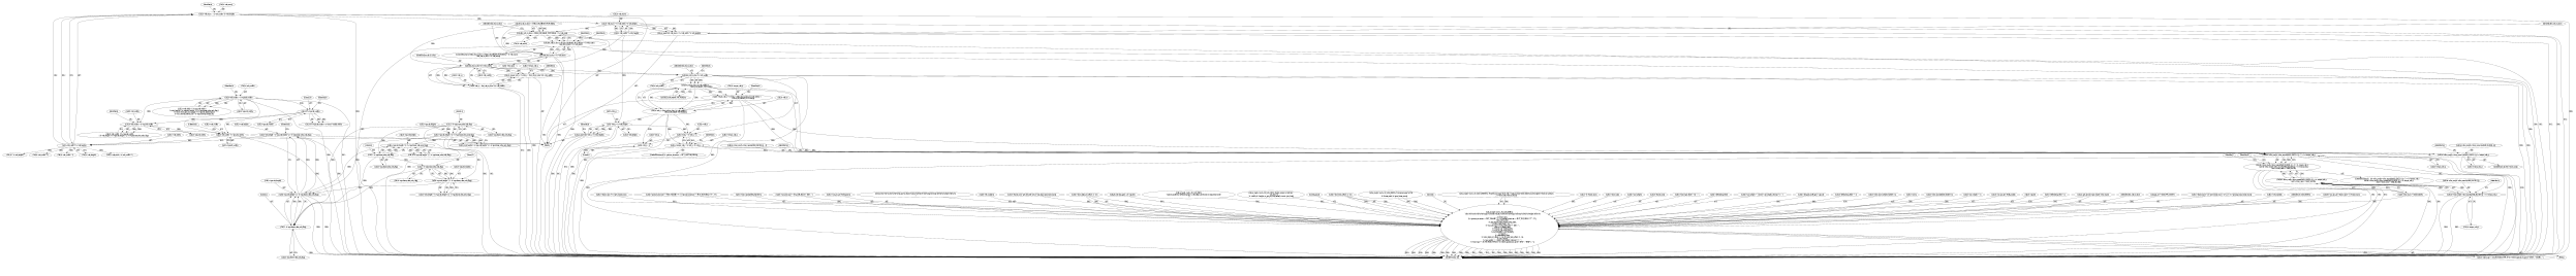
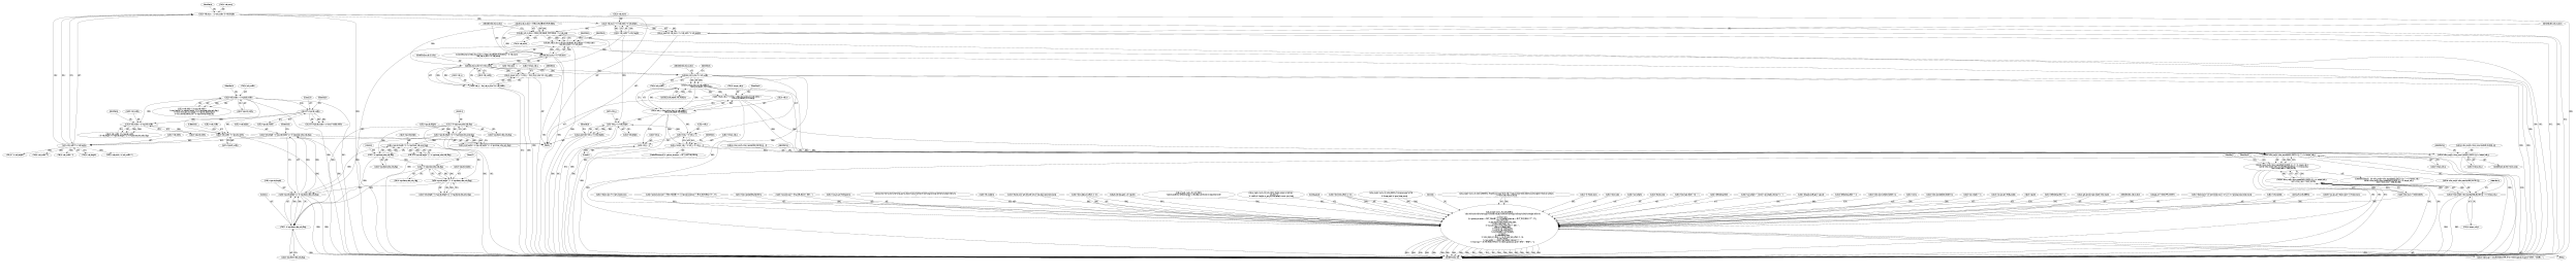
  digraph {
    fontname="PT Serif"
    node [fontname="PT Serif"]
    edge [fontname="PT Serif"]
    n1 [label="(Call,h->mb_num    = h->mb_width * h->mb_height)"]
    n2 [label="(Call,h->mb_width * h->mb_height)"]
    n3 [label="(Call,h->mb_num == h->mb_width * h->mb_height)"]
    n4 [label="(Identifier,static int)"]
    n5 [label="(Block,)"]
    n6 [label="(Call,h->mb_width + 1)"]
    n7 [label="(Call,h->mb_height)"]
    n8 [label="(Call,h->mb_stride = h->mb_width + 1)"]
    n9 [label="(Call,16 * h->mb_height)"]
    n10 [label="(Call,h->mb_width * 4)"]
    n11 [label="(Call,av_assert1(h->mb_num == h->mb_width * h->mb_height))"]
    n12 [label="(Call,first_mb_in_slice << FIELD_OR_MBAFF_PICTURE(h) >= h->mb_num)"]
    n13 [label="(Call,h->mb_width * h->mb_height)"]
    n14 [label="(Call,h->mb_width  = h->sps.mb_width)"]
    n15 [label="(Call,h->sps.mb_width)"]
    n16 [label="(Call,h->mb_width  != h->sps.mb_width)"]
    n17 [label="(Call,h->mb_width  != h->sps.mb_width\n                     || h->mb_height != h->sps.mb_height * (2 - h->sps.frame_mbs_only_flag))"]
    n18 [label="(Call,h->sps.mb_width)"]
    n19 [label="(Call,h->mb_width  != h->sps.mb_width)"]
    n20 [label="(Call,16*h->sps.mb_width)"]
    n21 [label="(Call,h->mb_width  != h->sps.mb_width ||\n            h->mb_height != h->sps.mb_height * (2 - h->sps.frame_mbs_only_flag) ||\n            h->avctx->bits_per_raw_sample != h->sps.bit_depth_luma ||\n            h->cur_chroma_format_idc != h->sps.chroma_format_idc)"]
    n22 [label="(Call,h->sps.mb_width)"]
    n23 [label="(Call,16*h->sps.mb_width != h->avctx->coded_width)"]
    n24 [label="(Call,h->sps.mb_width)"]
    n25 [label="(Call,h->mb_height = h->sps.mb_height * (2 - h->sps.frame_mbs_only_flag))"]
    n26 [label="(Call,h->sps.mb_height * (2 - h->sps.frame_mbs_only_flag))"]
    n27 [label="(Call,2 - h->sps.frame_mbs_only_flag)"]
    n28 [label="(Call,h->sps.frame_mbs_only_flag)"]
    n29 [label="(Call,h->sps.mb_height * (2 - h->sps.frame_mbs_only_flag))"]
    n30 [label="(Call,2 - h->sps.frame_mbs_only_flag)"]
    n31 [label="(Call,h->mb_height != h->sps.mb_height * (2 - h->sps.frame_mbs_only_flag))"]
    n32 [label="(Call,h->sps.frame_mbs_only_flag)"]
    n33 [label="(Call,h->sps.mb_height * (2 - h->sps.frame_mbs_only_flag))"]
    n34 [label="(Call,2 - h->sps.frame_mbs_only_flag)"]
    n35 [label="(Call,16*h->sps.mb_height * (2 - h->sps.frame_mbs_only_flag))"]
    n36 [label="(Call,h->sps.frame_mbs_only_flag)"]
    n37 [label="(Call,h->sps.mb_height * (2 - h->sps.frame_mbs_only_flag))"]
    n38 [label="(Call,2 - h->sps.frame_mbs_only_flag)"]
    n39 [label="(Call,h->mb_height != h->sps.mb_height * (2 - h->sps.frame_mbs_only_flag))"]
    n40 [label="(Call,h->sps.frame_mbs_only_flag)"]
    n41 [label="(Call,first_mb_in_slice << FIELD_OR_MBAFF_PICTURE(h) >= h->mb_num ||\n        first_mb_in_slice >= h->mb_num)"]
    n42 [label="(Call,first_mb_in_slice >= h->mb_num)"]
    n43 [label="(Call,h->mb_num)"]
    n44 [label="(Call,first_mb_in_slice % h->mb_width)"]
    n45 [label="(Call,h->mb_y < h->mb_height)"]
    n46 [label="(ControlStructure,if (first_mb_in_slice << FIELD_OR_MBAFF_PICTURE(h) >= h->mb_num ||\n        first_mb_in_slice >= h->mb_num))"]
    n47 [label="(Call,h->mb_num)"]
    n48 [label="(Call,h->resync_mb_x = h->mb_x =  first_mb_in_slice % h->mb_width)"]
    n49 [label="(Call,h->mb_x =  first_mb_in_slice % h->mb_width)"]
    n50 [label="(Call,first_mb_in_slice / h->mb_width)"]
    n51 [label="(Call,h->mb_width)"]
    n52 [label="(Call,(first_mb_in_slice / h->mb_width) <<\n                               FIELD_OR_MBAFF_PICTURE(h))"]
    n53 [label="(Call,av_log(h->avctx, AV_LOG_DEBUG,\n               \"slice:%d %s mb:%d %c%s%s pps:%u frame:%d poc:%d/%d ref:%d/%d qp:%d loop:%d:%d:%d weight:%d%s %s\n\",\n               h->slice_num,\n               (h->picture_structure == PICT_FRAME ? \"F\" : h->picture_structure == PICT_TOP_FIELD ? \"T\" : \"B\"),\n               first_mb_in_slice,\n               av_get_picture_type_char(h->slice_type),\n               h->slice_type_fixed ? \" fix\" : \"\",\n               h->nal_unit_type == NAL_IDR_SLICE ? \" IDR\" : \"\",\n               pps_id, h->frame_num,\n               h->cur_pic_ptr->field_poc[0],\n               h->cur_pic_ptr->field_poc[1],\n               h->ref_count[0], h->ref_count[1],\n               h->qscale,\n               h->deblocking_filter,\n               h->slice_alpha_c0_offset / 2 - 26, h->slice_beta_offset / 2 - 26,\n               h->use_weight,\n               h->use_weight == 1 && h->use_weight_chroma ? \"c\" : \"\",\n               h->slice_type == AV_PICTURE_TYPE_B ? (h->direct_spatial_mv_pred ? \"SPAT\" : \"TEMP\") : \"\"))"]
    n54 [label="(Call,h->mb_width)"]
    n55 [label="(Call,h->mb_y = h->mb_y + 1)"]
    n56 [label="(Call,h->resync_mb_y = h->mb_y = (first_mb_in_slice / h->mb_width) <<\n                               FIELD_OR_MBAFF_PICTURE(h))"]
    n57 [label="(Call,h->mb_y = (first_mb_in_slice / h->mb_width) <<\n                               FIELD_OR_MBAFF_PICTURE(h))"]
    n58 [label="(Call,FIELD_OR_MBAFF_PICTURE(h))"]
    n59 [label="(Call,h->slice_type == AV_PICTURE_TYPE_B ? (h->direct_spatial_mv_pred ? \"SPAT\" : \"TEMP\") : \"\")"]
    n60 [label="(Block,)"]
    n61 [label="(Call,h0->slice_row[(h->slice_num-1)&(MAX_SLICES-1)]= h->resync_mb_y)"]
    n62 [label="(Call,h0->slice_row[h->slice_num&(MAX_SLICES-1)] + 3 >= h->resync_mb_y)"]
    n63 [label="(Call,h->resync_mb_y = h->mb_y = h->mb_y + 1)"]
    n64 [label="(Call,h->mb_y + 1)"]
    n65 [label="(ControlStructure,if (h->slice_num))"]
    n66 [label="(Call,h->resync_mb_y)"]
    n67 [label="(Call,h0->slice_row[h->slice_num&(MAX_SLICES-1)] + 3 >= h->resync_mb_y\n        && h0->slice_row[h->slice_num&(MAX_SLICES-1)] <= h->resync_mb_y\n        && h->slice_num >= MAX_SLICES)"]
    n68 [label="(Call,h0->slice_row[h->slice_num&(MAX_SLICES-1)] <= h->resync_mb_y)"]
    n69 [label="(Call,h->resync_mb_y)"]
    n70 [label="(Call,h0->slice_row[h->slice_num&(MAX_SLICES-1)] <= h->resync_mb_y\n        && h->slice_num >= MAX_SLICES)"]
    n71 [label="(ControlStructure,if (   h0->slice_row[h->slice_num&(MAX_SLICES-1)] + 3 >= h->resync_mb_y\n        && h0->slice_row[h->slice_num&(MAX_SLICES-1)] <= h->resync_mb_y\n        && h->slice_num >= MAX_SLICES))"]
    n72 [label="(Call,h->resync_mb_y)"]
    n73 [label="(Call,h->slice_num >= MAX_SLICES)"]
    n74 [label="(ControlStructure,if (h->picture_structure == PICT_BOTTOM_FIELD))"]
    n75 [label="(Call,av_assert1(h->mb_y < h->mb_height))"]
    n76 [label="(Call,h->mb_height)"]
    n77 [label="(Literal,1)"]
    n78 [label="(Identifier,first_mb_in_slice)"]
    n79 [label="(Call,h0->slice_row[h->slice_num&(MAX_SLICES-1)])"]
    n80 [label="(Literal,16)"]
    n81 [label="(Identifier,h)"]
    n82 [label="(Call,h->resync_mb_y)"]
    n83 [label="(Call,h->ref_count[0])"]
    n84 [label="(Identifier,h)"]
    n85 [label="(Call,h->sps.mb_height)"]
-   n86 [label="(Identifier,AV_LOG_DEBUG)"]
+   n86 [label="(Literal,AV_LOG_DEBUG)"]
    n87 [label="(Call,h0->cur_pic_ptr->frame_num != h->frame_num)"]
    n88 [label="(Call,h->frame_num != h->prev_frame_num)"]
    n89 [label="(Call,h->sps.mb_height)"]
    n90 [label="(Call,h->picture_structure == PICT_FRAME ? \"F\" : h->picture_structure == PICT_TOP_FIELD ? \"T\" : \"B\")"]
    n91 [label="(Call,h->sps.mb_height)"]
    n92 [label="(Call,h->resync_mb_x)"]
    n93 [label="(Identifier,h)"]
    n94 [label="(Call,h->slice_num&(MAX_SLICES-1))"]
    n95 [label="(Identifier,h)"]
    n96 [label="(Call,h->mb_y)"]
    n97 [label="(Identifier,h)"]
    n98 [label="(Call,h->mb_height)"]
    n99 [label="(Call,h->nal_unit_type == NAL_IDR_SLICE ? \" IDR\" : \"\")"]
    n100 [label="(Identifier,h)"]
    n101 [label="(Call,h->cur_pic_ptr->field_poc[1])"]
    n102 [label="(Literal,\"slice:%d %s mb:%d %c%s%s pps:%u frame:%d poc:%d/%d ref:%d/%d qp:%d loop:%d:%d:%d weight:%d%s %s\n\")"]
    n103 [label="(Call,h->ref_count[1])"]
    n104 [label="(Call,h->resync_mb_y)"]
    n105 [label="(Call,first_mb_in_slice << FIELD_OR_MBAFF_PICTURE(h))"]
    n106 [label="(Identifier,first_mb_in_slice)"]
    n107 [label="(Call,h->frame_num = get_bits(&h->gb, h->sps.log2_max_frame_num))"]
    n108 [label="(Call,h->slice_alpha_c0_offset / 2 - 26)"]
    n109 [label="(Call,get_chroma_qp(h, 1, h->qscale))"]
    n110 [label="(Identifier,first_mb_in_slice)"]
    n111 [label="(Call,h0->slice_row[(h->slice_num-1)&(MAX_SLICES-1)])"]
    n112 [label="(Call,av_log(h->avctx, AV_LOG_INFO,\n                       \"Cannot parallelize deblocking type 1, decoding such frames in sequential order\n\"))"]
    n113 [label="(Call,av_log(h->avctx, AV_LOG_INFO, \"Reinit context to %dx%d, \"\n               \"pix_fmt: %s\n\", h->width, h->height, av_get_pix_fmt_name(h->avctx->pix_fmt)))"]
    n114 [label="(Literal,pps_id)"]
    n115 [label="(Call,h->sps.mb_height)"]
    n116 [label="(Identifier,h0)"]
    n117 [label="(Call,h->mb_width)"]
    n118 [label="(Call,h->slice_beta_offset / 2 - 26)"]
    n119 [label="(Call,h0->slice_row[h->slice_num&(MAX_SLICES-1)] + 3)"]
    n120 [label="(Identifier,j)"]
    n121 [label="(Call,h->mb_width)"]
    n122 [label="(Call,av_log(h->avctx, AV_LOG_DEBUG, \"Frame num gap %d %d\n\",\n                   h->frame_num, h->prev_frame_num))"]
    n123 [label="(Literal,0)"]
    n124 [label="(Call,av_log(h->avctx, AV_LOG_WARNING, \"Possibly too many slices (%d >= %d), increase MAX_SLICES and recompile if there are artifacts\n\", h->slice_num, MAX_SLICES))"]
    n125 [label="(Identifier,h)"]
    n126 [label="(Literal,2)"]
    n127 [label="(Identifier,h)"]
    n128 [label="(Call,2 * h->frame_num)"]
    n129 [label="(Literal,2)"]
    n130 [label="(Identifier,h0)"]
    n131 [label="(Call,h->slice_num)"]
    n132 [label="(Call,h->use_weight)"]
    n133 [label="(Call,h->frame_num)"]
    n134 [label="(Call,h->mb_y)"]
    n135 [label="(Call,h->slice_type_fixed ? \" fix\" : \"\")"]
    n136 [label="(Identifier,h)"]
    n137 [label="(Call,h->deblocking_filter)"]
    n138 [label="(Call,h->use_weight == 1 && h->use_weight_chroma ? \"c\" : \"\")"]
    n139 [label="(Call,h->dequant_coeff_pps != pps_id)"]
    n140 [label="(Call,h->mb_y)"]
    n141 [label="(Call,h->deblocking_filter == 1)"]
    n142 [label="(Call,h->slice_num & (MAX_SLICES - 1))"]
    n143 [label="(Call,h->mb_num)"]
    n144 [label="(Call,h->mb_width)"]
    n145 [label="(Call,h->avctx)"]
    n146 [label="(Call,h->slice_num&(MAX_SLICES-1))"]
    n147 [label="(Call,h->use_weight == 1)"]
    n148 [label="(Identifier,h)"]
    n149 [label="(Call,h->mb_num)"]
    n150 [label="(Identifier,h)"]
    n151 [label="(Identifier,h)"]
    n152 [label="(Identifier,h)"]
    n153 [label="(Identifier,h)"]
    n154 [label="(Identifier,first_mb_in_slice)"]
    n155 [label="(Call,h->mb_width)"]
    n156 [label="(Call,h->mb_x)"]
    n157 [label="(Identifier,h)"]
    n158 [label="(Literal,2)"]
    n159 [label="(Call,h->mb_y)"]
    n160 [label="(Call,h->cur_pic_ptr->field_poc[0])"]
    n161 [label="(Call,h->qscale)"]
    n162 [label="(Call,h->deblocking_filter = 2)"]
    n163 [label="(Call,av_get_picture_type_char(h->slice_type))"]
    n164 [label="(Identifier,first_mb_in_slice)"]
    n165 [label="(Literal,2)"]
    n166 [label="(Call,pps_id >= MAX_PPS_COUNT)"]
    n167 [label="(Call,h->frame_num != (h->prev_frame_num + 1) % (1 << h->sps.log2_max_frame_num))"]
    n1 -> n2 [label="CFG: "]
    n1 -> n3 [label="DDG: "]
    n1 -> n4 [label="DDG: "]
    n1 -> n4 [label="DDG: "]
    n1 -> n5 [label="AST: "]
    n2 -> n1 [label="AST: "]
    n2 -> n1 [label="DDG: "]
    n2 -> n1 [label="DDG: "]
    n2 -> n6 [label="DDG: "]
    n2 -> n7 [label="CFG: "]
    n2 -> n8 [label="DDG: "]
    n2 -> n9 [label="DDG: "]
    n2 -> n10 [label="DDG: "]
    n3 -> n4 [label="DDG: "]
    n3 -> n11 [label="AST: "]
    n3 -> n11 [label="DDG: "]
    n3 -> n11 [label="DDG: "]
    n3 -> n12 [label="DDG: "]
    n3 -> n13 [label="CFG: "]
    n7 -> n2 [label="AST: "]
    n11 -> n4 [label="DDG: "]
    n11 -> n4 [label="DDG: "]
    n11 -> n5 [label="AST: "]
    n12 -> n4 [label="DDG: "]
    n12 -> n4 [label="DDG: "]
    n12 -> n41 [label="AST: "]
    n12 -> n41 [label="DDG: "]
    n12 -> n41 [label="DDG: "]
    n12 -> n42 [label="DDG: "]
    n12 -> n43 [label="CFG: "]
    n13 -> n3 [label="AST: "]
    n13 -> n3 [label="DDG: "]
    n13 -> n3 [label="DDG: "]
    n13 -> n44 [label="DDG: "]
    n13 -> n45 [label="DDG: "]
    n14 -> n2 [label="DDG: "]
    n14 -> n4 [label="DDG: "]
    n14 -> n5 [label="AST: "]
    n14 -> n15 [label="CFG: "]
    n15 -> n14 [label="AST: "]
    n16 -> n14 [label="DDG: "]
    n16 -> n17 [label="AST: "]
    n16 -> n17 [label="DDG: "]
    n16 -> n17 [label="DDG: "]
    n16 -> n18 [label="CFG: "]
    n17 -> n16 [label="CFG: "]
    n18 -> n16 [label="AST: "]
    n19 -> n4 [label="DDG: "]
    n19 -> n4 [label="DDG: "]
    n19 -> n14 [label="DDG: "]
    n19 -> n16 [label="DDG: "]
    n19 -> n20 [label="DDG: "]
    n19 -> n21 [label="AST: "]
    n19 -> n21 [label="DDG: "]
    n19 -> n21 [label="DDG: "]
    n19 -> n22 [label="CFG: "]
    n20 -> n14 [label="DDG: "]
    n20 -> n16 [label="DDG: "]
    n20 -> n23 [label="AST: "]
    n20 -> n23 [label="DDG: "]
    n20 -> n23 [label="DDG: "]
    n20 -> n24 [label="CFG: "]
    n21 -> n19 [label="CFG: "]
    n22 -> n19 [label="AST: "]
    n24 -> n20 [label="AST: "]
    n25 -> n2 [label="DDG: "]
    n25 -> n4 [label="DDG: "]
    n25 -> n5 [label="AST: "]
    n25 -> n26 [label="CFG: "]
    n26 -> n4 [label="DDG: "]
    n26 -> n4 [label="DDG: "]
    n26 -> n25 [label="AST: "]
    n26 -> n25 [label="DDG: "]
    n26 -> n25 [label="DDG: "]
    n26 -> n27 [label="CFG: "]
    n27 -> n4 [label="DDG: "]
    n27 -> n26 [label="AST: "]
    n27 -> n26 [label="DDG: "]
    n27 -> n26 [label="DDG: "]
    n27 -> n28 [label="CFG: "]
    n28 -> n27 [label="AST: "]
    n29 -> n26 [label="DDG: "]
    n29 -> n30 [label="CFG: "]
    n29 -> n31 [label="AST: "]
    n29 -> n31 [label="DDG: "]
    n29 -> n31 [label="DDG: "]
    n30 -> n27 [label="DDG: "]
    n30 -> n29 [label="AST: "]
    n30 -> n29 [label="DDG: "]
    n30 -> n29 [label="DDG: "]
    n30 -> n32 [label="CFG: "]
    n31 -> n29 [label="CFG: "]
    n32 -> n30 [label="AST: "]
    n33 -> n26 [label="DDG: "]
    n33 -> n29 [label="DDG: "]
    n33 -> n34 [label="CFG: "]
    n33 -> n35 [label="AST: "]
    n33 -> n35 [label="DDG: "]
    n33 -> n35 [label="DDG: "]
    n34 -> n27 [label="DDG: "]
    n34 -> n30 [label="DDG: "]
    n34 -> n33 [label="AST: "]
    n34 -> n33 [label="DDG: "]
    n34 -> n33 [label="DDG: "]
    n34 -> n36 [label="CFG: "]
    n35 -> n33 [label="CFG: "]
    n36 -> n34 [label="AST: "]
    n37 -> n4 [label="DDG: "]
    n37 -> n4 [label="DDG: "]
    n37 -> n26 [label="DDG: "]
    n37 -> n33 [label="DDG: "]
    n37 -> n38 [label="CFG: "]
    n37 -> n39 [label="AST: "]
    n37 -> n39 [label="DDG: "]
    n37 -> n39 [label="DDG: "]
    n38 -> n4 [label="DDG: "]
    n38 -> n27 [label="DDG: "]
    n38 -> n34 [label="DDG: "]
    n38 -> n37 [label="AST: "]
    n38 -> n37 [label="DDG: "]
    n38 -> n37 [label="DDG: "]
    n38 -> n40 [label="CFG: "]
    n39 -> n37 [label="CFG: "]
    n40 -> n38 [label="AST: "]
    n41 -> n4 [label="DDG: "]
    n41 -> n4 [label="DDG: "]
    n41 -> n4 [label="DDG: "]
    n41 -> n12 [label="CFG: "]
    n41 -> n42 [label="CFG: "]
    n41 -> n46 [label="AST: "]
    n42 -> n4 [label="DDG: "]
    n42 -> n4 [label="DDG: "]
    n42 -> n41 [label="AST: "]
    n42 -> n41 [label="DDG: "]
    n42 -> n41 [label="DDG: "]
    n42 -> n44 [label="DDG: "]
    n42 -> n47 [label="CFG: "]
    n43 -> n12 [label="AST: "]
    n44 -> n48 [label="DDG: "]
    n44 -> n48 [label="DDG: "]
    n44 -> n49 [label="AST: "]
    n44 -> n49 [label="DDG: "]
    n44 -> n49 [label="DDG: "]
    n44 -> n50 [label="DDG: "]
    n44 -> n50 [label="DDG: "]
    n44 -> n51 [label="CFG: "]
    n45 -> n4 [label="DDG: "]
    n45 -> n4 [label="DDG: "]
    n45 -> n75 [label="AST: "]
    n45 -> n75 [label="DDG: "]
    n45 -> n75 [label="DDG: "]
    n45 -> n76 [label="CFG: "]
    n47 -> n42 [label="AST: "]
    n48 -> n4 [label="DDG: "]
    n48 -> n5 [label="AST: "]
    n48 -> n49 [label="CFG: "]
    n49 -> n4 [label="DDG: "]
    n49 -> n4 [label="DDG: "]
    n49 -> n44 [label="CFG: "]
    n49 -> n48 [label="AST: "]
    n49 -> n48 [label="DDG: "]
    n50 -> n4 [label="DDG: "]
    n50 -> n4 [label="DDG: "]
    n50 -> n52 [label="AST: "]
    n50 -> n52 [label="DDG: "]
    n50 -> n52 [label="DDG: "]
    n50 -> n53 [label="DDG: "]
    n50 -> n54 [label="CFG: "]
    n50 -> n55 [label="AST: "]
    n51 -> n44 [label="AST: "]
    n52 -> n4 [label="DDG: "]
    n52 -> n4 [label="DDG: "]
    n52 -> n56 [label="DDG: "]
    n52 -> n56 [label="DDG: "]
    n52 -> n57 [label="AST: "]
    n52 -> n57 [label="DDG: "]
    n52 -> n57 [label="DDG: "]
    n52 -> n58 [label="CFG: "]
    n53 -> n4 [label="DDG: "]
    n53 -> n4 [label="DDG: "]
    n53 -> n4 [label="DDG: "]
    n53 -> n4 [label="DDG: "]
    n53 -> n4 [label="DDG: "]
    n53 -> n4 [label="DDG: "]
    n53 -> n4 [label="DDG: "]
    n53 -> n4 [label="DDG: "]
    n53 -> n4 [label="DDG: "]
    n53 -> n4 [label="DDG: "]
    n53 -> n4 [label="DDG: "]
    n53 -> n4 [label="DDG: "]
    n53 -> n4 [label="DDG: "]
    n53 -> n4 [label="DDG: "]
    n53 -> n4 [label="DDG: "]
    n53 -> n4 [label="DDG: "]
    n53 -> n4 [label="DDG: "]
    n53 -> n4 [label="DDG: "]
    n53 -> n4 [label="DDG: "]
    n53 -> n4 [label="DDG: "]
    n53 -> n4 [label="DDG: "]
    n53 -> n4 [label="DDG: "]
    n53 -> n59 [label="CFG: "]
    n53 -> n60 [label="AST: "]
    n54 -> n50 [label="AST: "]
    n55 -> n4 [label="DDG: "]
-   n45 -> n55 [label="DDG: "]
+   n55 -> n45 [label="DDG: "]
    n55 -> n63 [label="AST: "]
    n55 -> n63 [label="DDG: "]
    n55 -> n64 [label="CFG: "]
    n56 -> n4 [label="DDG: "]
    n56 -> n5 [label="AST: "]
    n56 -> n57 [label="CFG: "]
    n56 -> n61 [label="DDG: "]
    n56 -> n62 [label="DDG: "]
    n57 -> n4 [label="DDG: "]
    n57 -> n45 [label="DDG: "]
    n57 -> n52 [label="CFG: "]
    n57 -> n55 [label="DDG: "]
    n57 -> n56 [label="AST: "]
    n57 -> n56 [label="DDG: "]
    n57 -> n63 [label="DDG: "]
    n57 -> n64 [label="DDG: "]
    n58 -> n52 [label="AST: "]
    n58 -> n52 [label="DDG: "]
    n59 -> n53 [label="AST: "]
    n61 -> n4 [label="DDG: "]
    n61 -> n65 [label="AST: "]
    n61 -> n66 [label="CFG: "]
    n62 -> n4 [label="DDG: "]
    n62 -> n4 [label="DDG: "]
    n62 -> n67 [label="AST: "]
    n62 -> n67 [label="DDG: "]
    n62 -> n67 [label="DDG: "]
    n62 -> n68 [label="DDG: "]
    n62 -> n69 [label="CFG: "]
    n63 -> n4 [label="DDG: "]
    n63 -> n55 [label="CFG: "]
    n63 -> n61 [label="DDG: "]
    n63 -> n62 [label="DDG: "]
    n63 -> n74 [label="AST: "]
    n64 -> n77 [label="DDG: "]
    n66 -> n61 [label="AST: "]
    n67 -> n4 [label="DDG: "]
    n67 -> n4 [label="DDG: "]
    n67 -> n4 [label="DDG: "]
    n67 -> n62 [label="CFG: "]
    n67 -> n70 [label="CFG: "]
    n67 -> n71 [label="AST: "]
    n68 -> n4 [label="DDG: "]
    n68 -> n4 [label="DDG: "]
    n68 -> n70 [label="AST: "]
    n68 -> n70 [label="DDG: "]
    n68 -> n70 [label="DDG: "]
    n68 -> n72 [label="CFG: "]
    n69 -> n62 [label="AST: "]
    n70 -> n4 [label="DDG: "]
    n70 -> n4 [label="DDG: "]
    n70 -> n67 [label="AST: "]
    n70 -> n67 [label="DDG: "]
    n70 -> n67 [label="DDG: "]
    n70 -> n68 [label="CFG: "]
    n70 -> n73 [label="CFG: "]
    n72 -> n68 [label="AST: "]
    n73 -> n53 [label="DDG: "]
    n73 -> n70 [label="AST: "]
    n73 -> n70 [label="DDG: "]
    n73 -> n70 [label="DDG: "]
    n75 -> n4 [label="DDG: "]
    n75 -> n4 [label="DDG: "]
    n75 -> n5 [label="AST: "]
    n75 -> n45 [label="CFG: "]
    n76 -> n45 [label="AST: "]
    n77 -> n64 [label="AST: "]
    n78 -> n44 [label="AST: "]
    n79 -> n68 [label="AST: "]
    n80 -> n20 [label="AST: "]
    n81 -> n16 [label="CFG: "]
    n82 -> n56 [label="AST: "]
    n83 -> n53 [label="AST: "]
    n84 -> n14 [label="CFG: "]
    n85 -> n33 [label="AST: "]
    n86 -> n53 [label="AST: "]
    n87 -> n53 [label="DDG: "]
    n88 -> n53 [label="DDG: "]
    n89 -> n26 [label="AST: "]
    n90 -> n53 [label="AST: "]
    n91 -> n29 [label="AST: "]
    n92 -> n48 [label="AST: "]
    n93 -> n75 [label="CFG: "]
    n94 -> n53 [label="DDG: "]
    n95 -> n1 [label="CFG: "]
    n96 -> n55 [label="AST: "]
    n97 -> n48 [label="CFG: "]
    n98 -> n25 [label="AST: "]
    n99 -> n53 [label="AST: "]
    n100 -> n68 [label="CFG: "]
    n101 -> n53 [label="AST: "]
    n102 -> n53 [label="AST: "]
    n103 -> n53 [label="AST: "]
    n104 -> n63 [label="AST: "]
    n105 -> n12 [label="AST: "]
    n105 -> n12 [label="DDG: "]
    n105 -> n12 [label="DDG: "]
    n105 -> n42 [label="DDG: "]
    n105 -> n44 [label="DDG: "]
    n106 -> n50 [label="AST: "]
    n107 -> n53 [label="DDG: "]
    n108 -> n53 [label="AST: "]
    n108 -> n53 [label="DDG: "]
    n108 -> n53 [label="DDG: "]
    n109 -> n53 [label="DDG: "]
    n110 -> n11 [label="CFG: "]
    n111 -> n61 [label="AST: "]
    n112 -> n53 [label="DDG: "]
    n113 -> n53 [label="DDG: "]
    n114 -> n53 [label="AST: "]
    n115 -> n37 [label="AST: "]
    n116 -> n61 [label="CFG: "]
    n117 -> n19 [label="AST: "]
    n118 -> n53 [label="AST: "]
    n118 -> n53 [label="DDG: "]
    n118 -> n53 [label="DDG: "]
    n119 -> n62 [label="AST: "]
    n120 -> n67 [label="CFG: "]
    n121 -> n16 [label="AST: "]
    n122 -> n53 [label="DDG: "]
    n122 -> n53 [label="DDG: "]
    n123 -> n53 [label="CFG: "]
    n124 -> n53 [label="DDG: "]
    n124 -> n53 [label="DDG: "]
    n125 -> n25 [label="CFG: "]
    n126 -> n30 [label="AST: "]
    n127 -> n20 [label="CFG: "]
    n128 -> n53 [label="DDG: "]
    n129 -> n27 [label="AST: "]
    n130 -> n62 [label="CFG: "]
    n131 -> n53 [label="AST: "]
    n132 -> n53 [label="AST: "]
    n133 -> n53 [label="AST: "]
    n134 -> n57 [label="AST: "]
    n135 -> n53 [label="AST: "]
    n136 -> n63 [label="CFG: "]
    n137 -> n53 [label="AST: "]
    n138 -> n53 [label="AST: "]
    n139 -> n53 [label="DDG: "]
    n140 -> n64 [label="AST: "]
    n141 -> n53 [label="DDG: "]
    n142 -> n53 [label="DDG: "]
    n143 -> n3 [label="AST: "]
    n144 -> n2 [label="AST: "]
    n145 -> n53 [label="AST: "]
    n146 -> n53 [label="DDG: "]
    n147 -> n53 [label="DDG: "]
    n148 -> n50 [label="CFG: "]
    n149 -> n1 [label="AST: "]
    n150 -> n19 [label="CFG: "]
    n151 -> n41 [label="CFG: "]
    n152 -> n56 [label="CFG: "]
    n153 -> n67 [label="CFG: "]
    n154 -> n12 [label="CFG: "]
    n154 -> n42 [label="AST: "]
    n155 -> n14 [label="AST: "]
    n156 -> n49 [label="AST: "]
    n157 -> n41 [label="CFG: "]
    n158 -> n38 [label="AST: "]
    n159 -> n45 [label="AST: "]
    n160 -> n53 [label="AST: "]
    n161 -> n53 [label="AST: "]
    n162 -> n53 [label="DDG: "]
    n163 -> n53 [label="AST: "]
    n163 -> n53 [label="DDG: "]
    n164 -> n53 [label="AST: "]
    n165 -> n34 [label="AST: "]
    n166 -> n53 [label="DDG: "]
    n167 -> n53 [label="DDG: "]
  }
